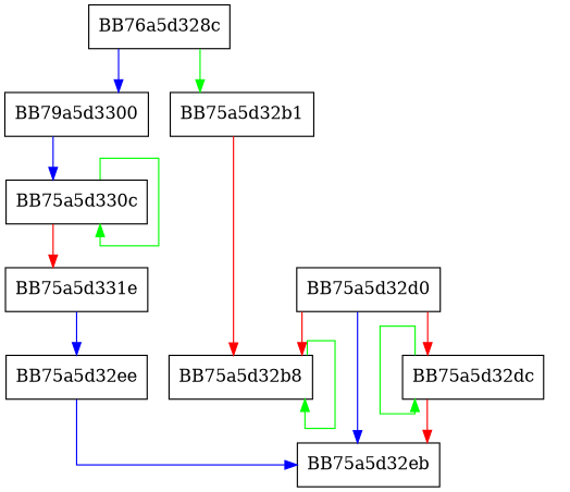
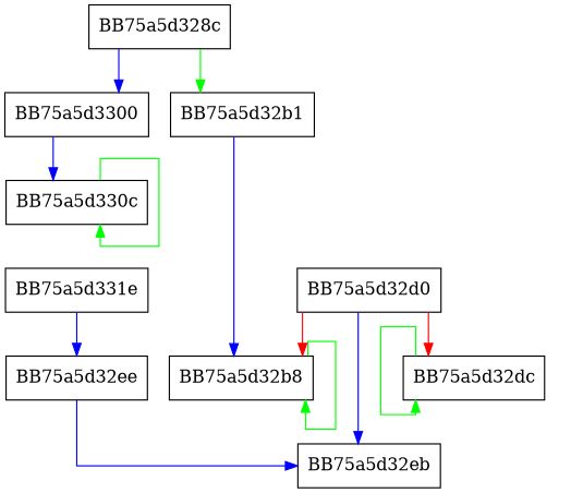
  digraph {
    splines=ortho
    node [shape=box]
    edge [color=blue]
-   BB75a5d328c [label=BB76a5d328c]
-   BB75a5d3300 [label=BB79a5d3300]
+   BB75a5d328c
+   BB75a5d3300
    BB75a5d32b1
    BB75a5d330c
    BB75a5d32b8
    BB75a5d331e
    BB75a5d32d0
    BB75a5d32eb
    BB75a5d32dc
    BB75a5d32ee
    BB75a5d328c -> BB75a5d3300
    BB75a5d328c -> BB75a5d32b1 [color=green]
    BB75a5d3300 -> BB75a5d330c
-   BB75a5d32b1 -> BB75a5d32b8 [color=red]
+   BB75a5d32b1 -> BB75a5d32b8
    BB75a5d330c -> BB75a5d330c [color=green]
-   BB75a5d330c -> BB75a5d331e [color=red]
    BB75a5d32b8 -> BB75a5d32b8 [color=green]
    BB75a5d331e -> BB75a5d32ee
    BB75a5d32d0 -> BB75a5d32b8 [color=red]
    BB75a5d32d0 -> BB75a5d32eb
    BB75a5d32d0 -> BB75a5d32dc [color=red]
-   BB75a5d32dc -> BB75a5d32eb [color=red]
    BB75a5d32dc -> BB75a5d32dc [color=green]
    BB75a5d32ee -> BB75a5d32eb
  }
